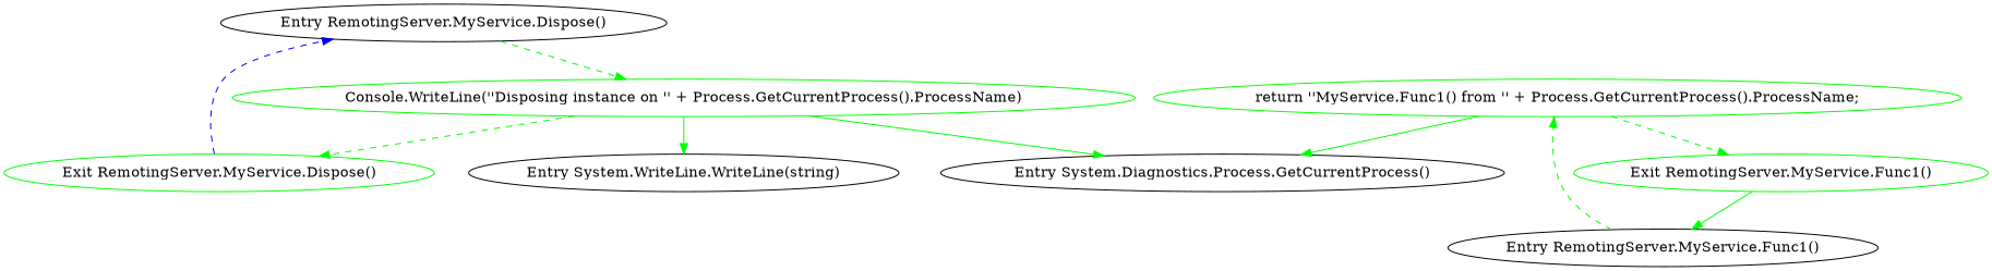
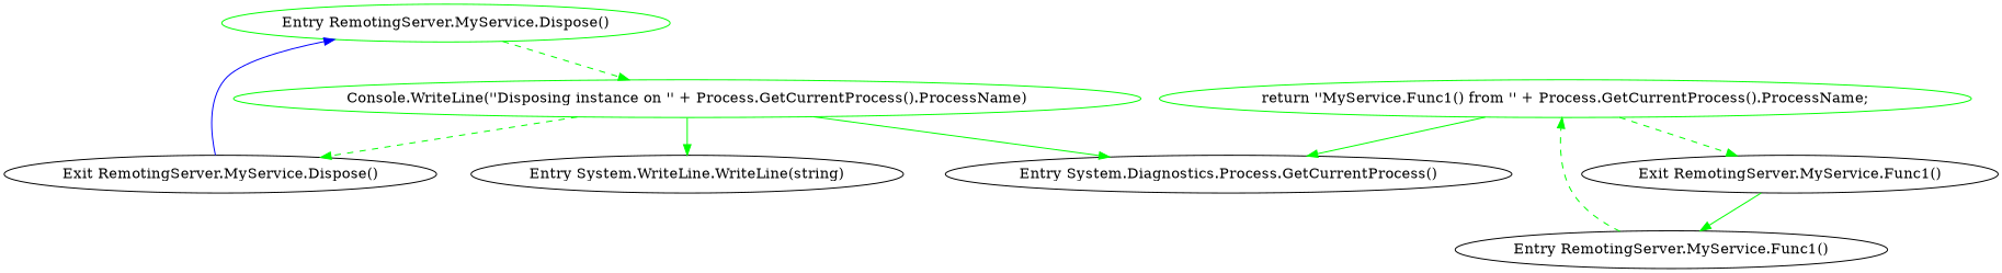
  digraph {
    node [cluster="RemotingServer.MyService.Dispose()" file="MyService.cs" span="16-16"]
    edge [color=green style=solid]
-   n1 [label="Entry RemotingServer.MyService.Dispose()"]
+   n1 [label="Entry RemotingServer.MyService.Dispose()" color=green]
    n2 [color=green community=0 label="Console.WriteLine(''Disposing instance on '' + Process.GetCurrentProcess().ProcessName)" span="18-18"]
-   n3 [label="Exit RemotingServer.MyService.Dispose()" color=green]
+   n3 [label="Exit RemotingServer.MyService.Dispose()"]
    n4 [cluster="System.Diagnostics.Process.GetCurrentProcess()" label="Entry System.Diagnostics.Process.GetCurrentProcess()" span="0-0"]
    n5 [cluster="System.Console.WriteLine(string)" label="Entry System.WriteLine.WriteLine(string)" span="0-0"]
    n6 [cluster="RemotingServer.MyService.Func1()" label="Entry RemotingServer.MyService.Func1()" span="11-11"]
    n7 [cluster="RemotingServer.MyService.Func1()" color=green community=0 label="return ''MyService.Func1() from '' + Process.GetCurrentProcess().ProcessName;" span="13-13"]
-   n8 [cluster="RemotingServer.MyService.Func1()" label="Exit RemotingServer.MyService.Func1()" span="11-11" color=green]
+   n8 [cluster="RemotingServer.MyService.Func1()" label="Exit RemotingServer.MyService.Func1()" span="11-11"]
    n1 -> n2 [style=dashed]
    n2 -> n3 [style=dashed]
    n2 -> n4
    n2 -> n5
-   n3 -> n1 [color=blue style=dashed]
+   n3 -> n1 [color=blue]
    n6 -> n7 [style=dashed]
    n7 -> n4
    n7 -> n8 [style=dashed]
    n8 -> n6
  }
